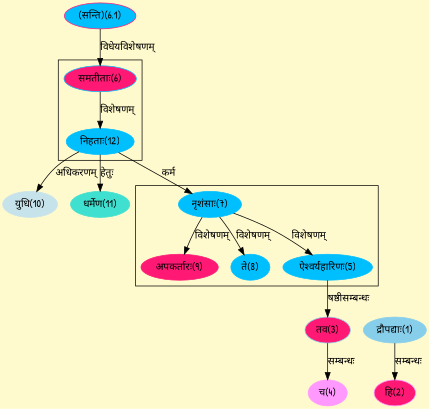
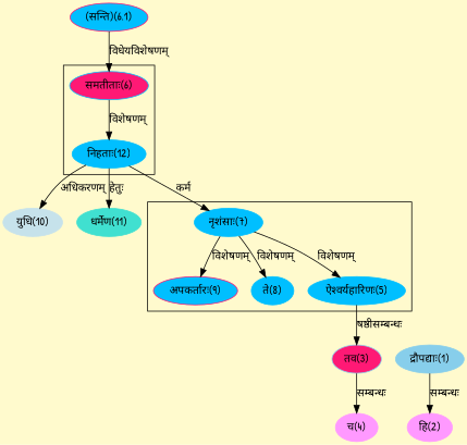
  digraph {
    bgcolor=lemonchiffon1
    compound=true
    fontname="Patrick Hand"
    rankdir=BT
    node [color="#00BFFF" fontname="Patrick Hand" style=filled]
    edge [dir=back fontname="Patrick Hand"]
    n1 [label="ऐश्वर्यहारिणः(5)"]
    n2 [label="नृशंसाः(7)"]
    n3 [label="ते(8)"]
-   n4 [color="#FF1975" label="अपकर्तारः(9)"]
+   n4 [color="#FF1975" label="अपकर्तारः(9)" fillcolor="#00BFFF"]
    n5 [label="निहताः(12)"]
    n6 [fillcolor="#FF1975" label="समतीताः(6)"]
    n7 [color="#FF1975" fillcolor="#00BFFF" label="(सन्ति)(6.1)"]
    n8 [color="#87CEEB" label="द्रौपद्याः(1)"]
-   n9 [color="#FF99FF" label="हि(2)" fillcolor="#FF1975"]
+   n9 [color="#FF99FF" label="हि(2)"]
    n10 [color="#87CEEB" fillcolor="#FF1975" label="तव(3)"]
    n11 [color="#FF99FF" label="च(4)"]
    n12 [color="#C6E2EB" label="युधि(10)"]
    n13 [color="#40E0D0" label="धर्मेण(11)"]
    subgraph cluster_1 {
      n1
      n2
      n3
      n4
    }
    subgraph cluster_2 {
      n5
      n6
    }
    n1 -> n2 [label="विशेषणम्"]
    n2 -> n5 [label="कर्म"]
    n3 -> n2 [label="विशेषणम्"]
    n4 -> n2 [label="विशेषणम्"]
    n5 -> n6 [label="विशेषणम्"]
    n6 -> n7 [label="विधेयविशेषणम्"]
    n9 -> n8 [label="सम्बन्धः"]
    n10 -> n1 [label="षष्ठीसम्बन्धः"]
    n11 -> n10 [label="सम्बन्धः"]
    n12 -> n5 [label="अधिकरणम्"]
    n13 -> n5 [label="हेतुः"]
  }
